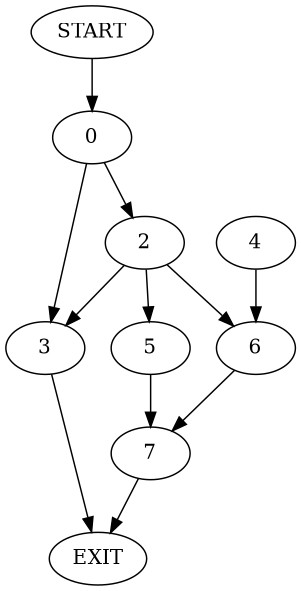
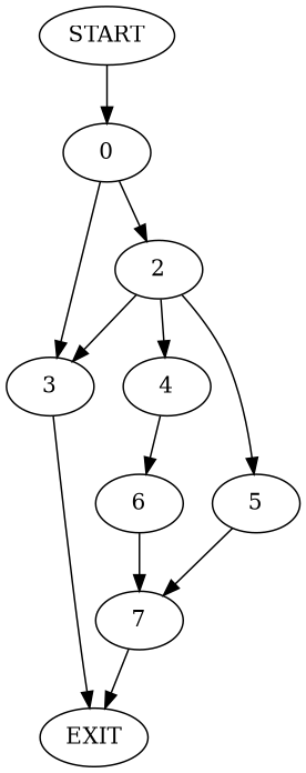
  digraph {
    n1 [label=START]
    n2 [label=0]
    2
    3
    n5 [label=EXIT]
    4
    5
    6
    7
    n1 -> n2
    n2 -> 2
    n2 -> 3
    2 -> 3
-   2 -> 6
+   2 -> 4
    2 -> 5
    3 -> n5
    4 -> 6
    5 -> 7
    6 -> 7
    7 -> n5
  }
